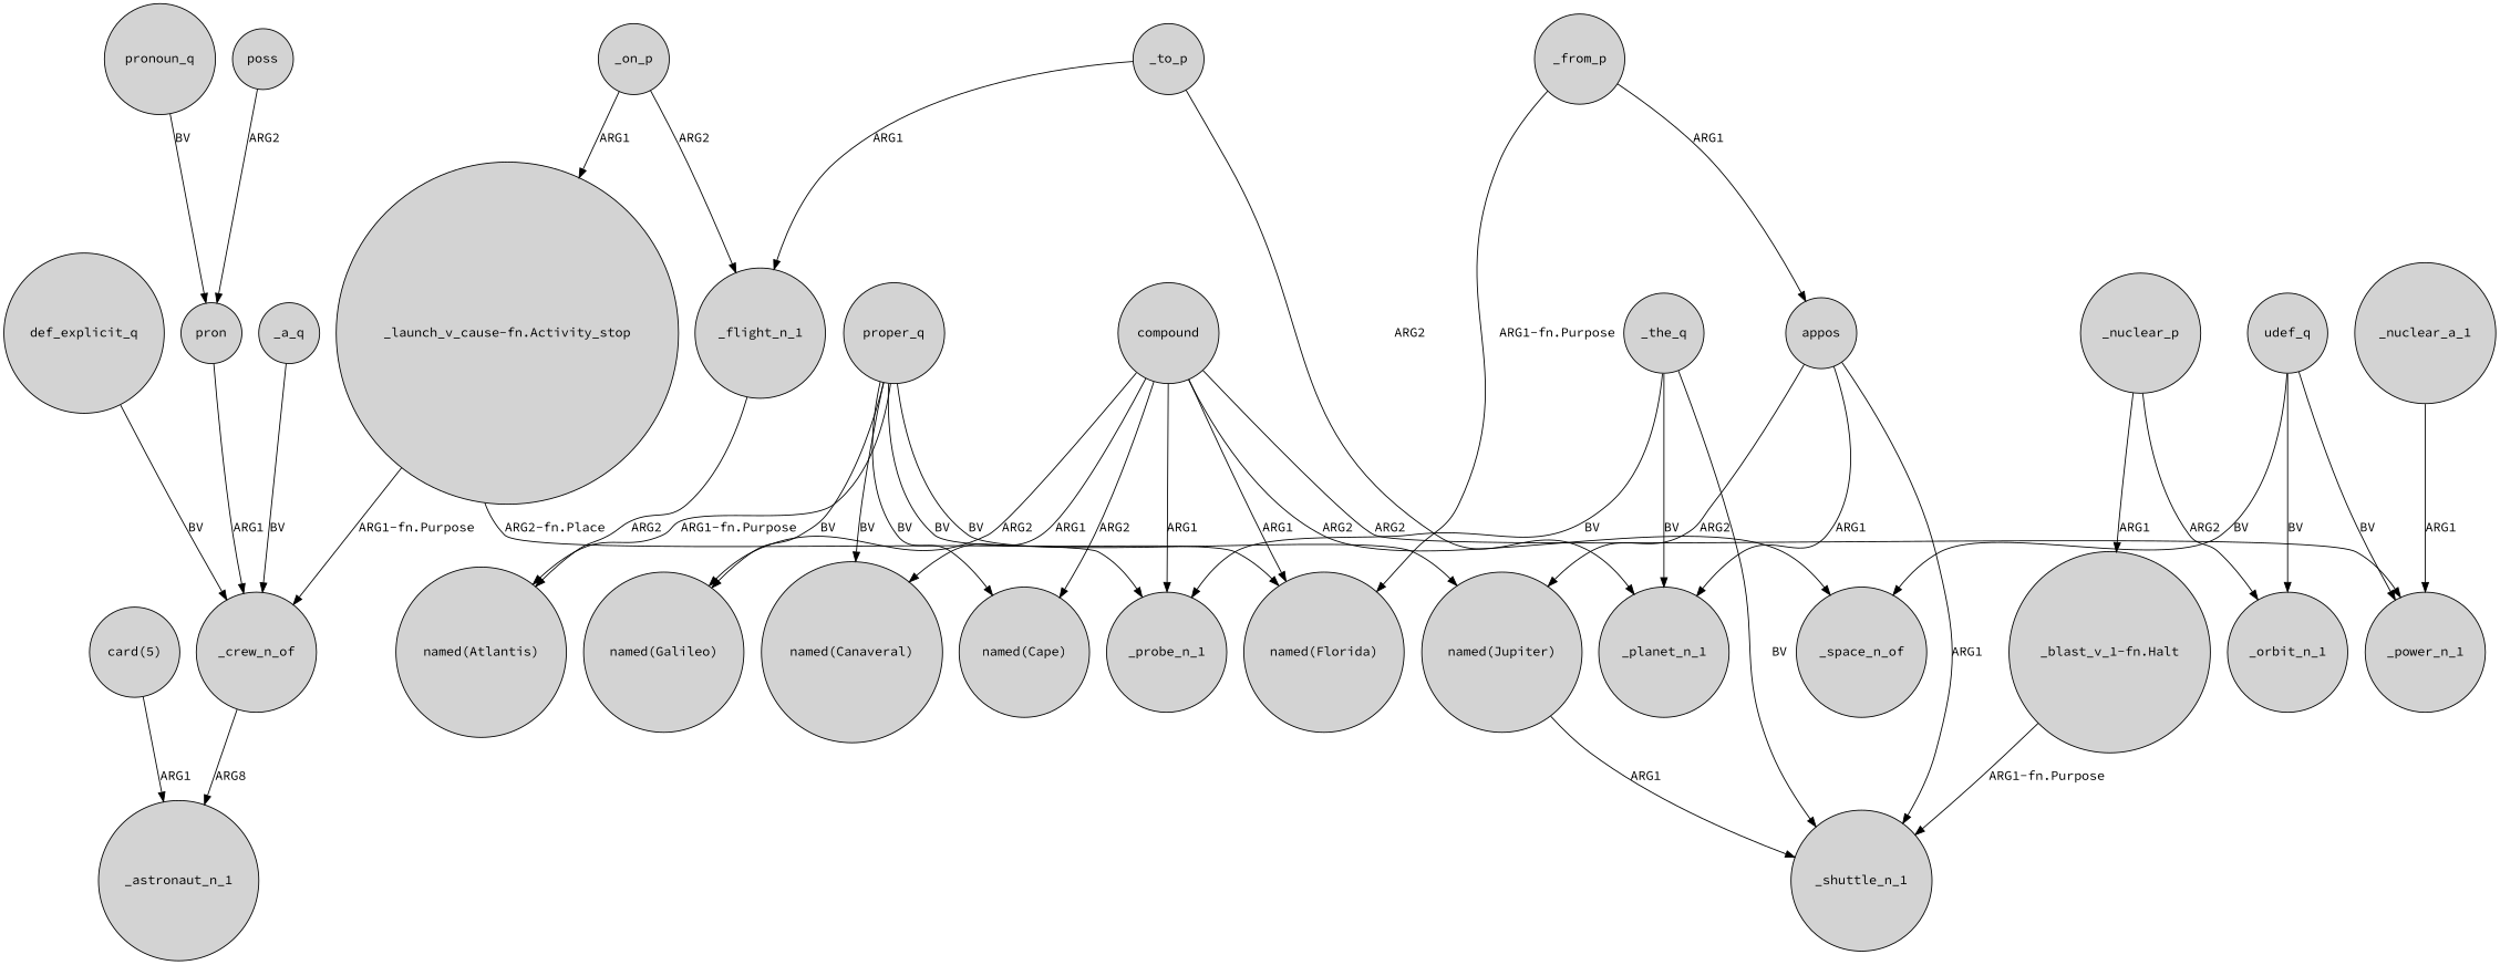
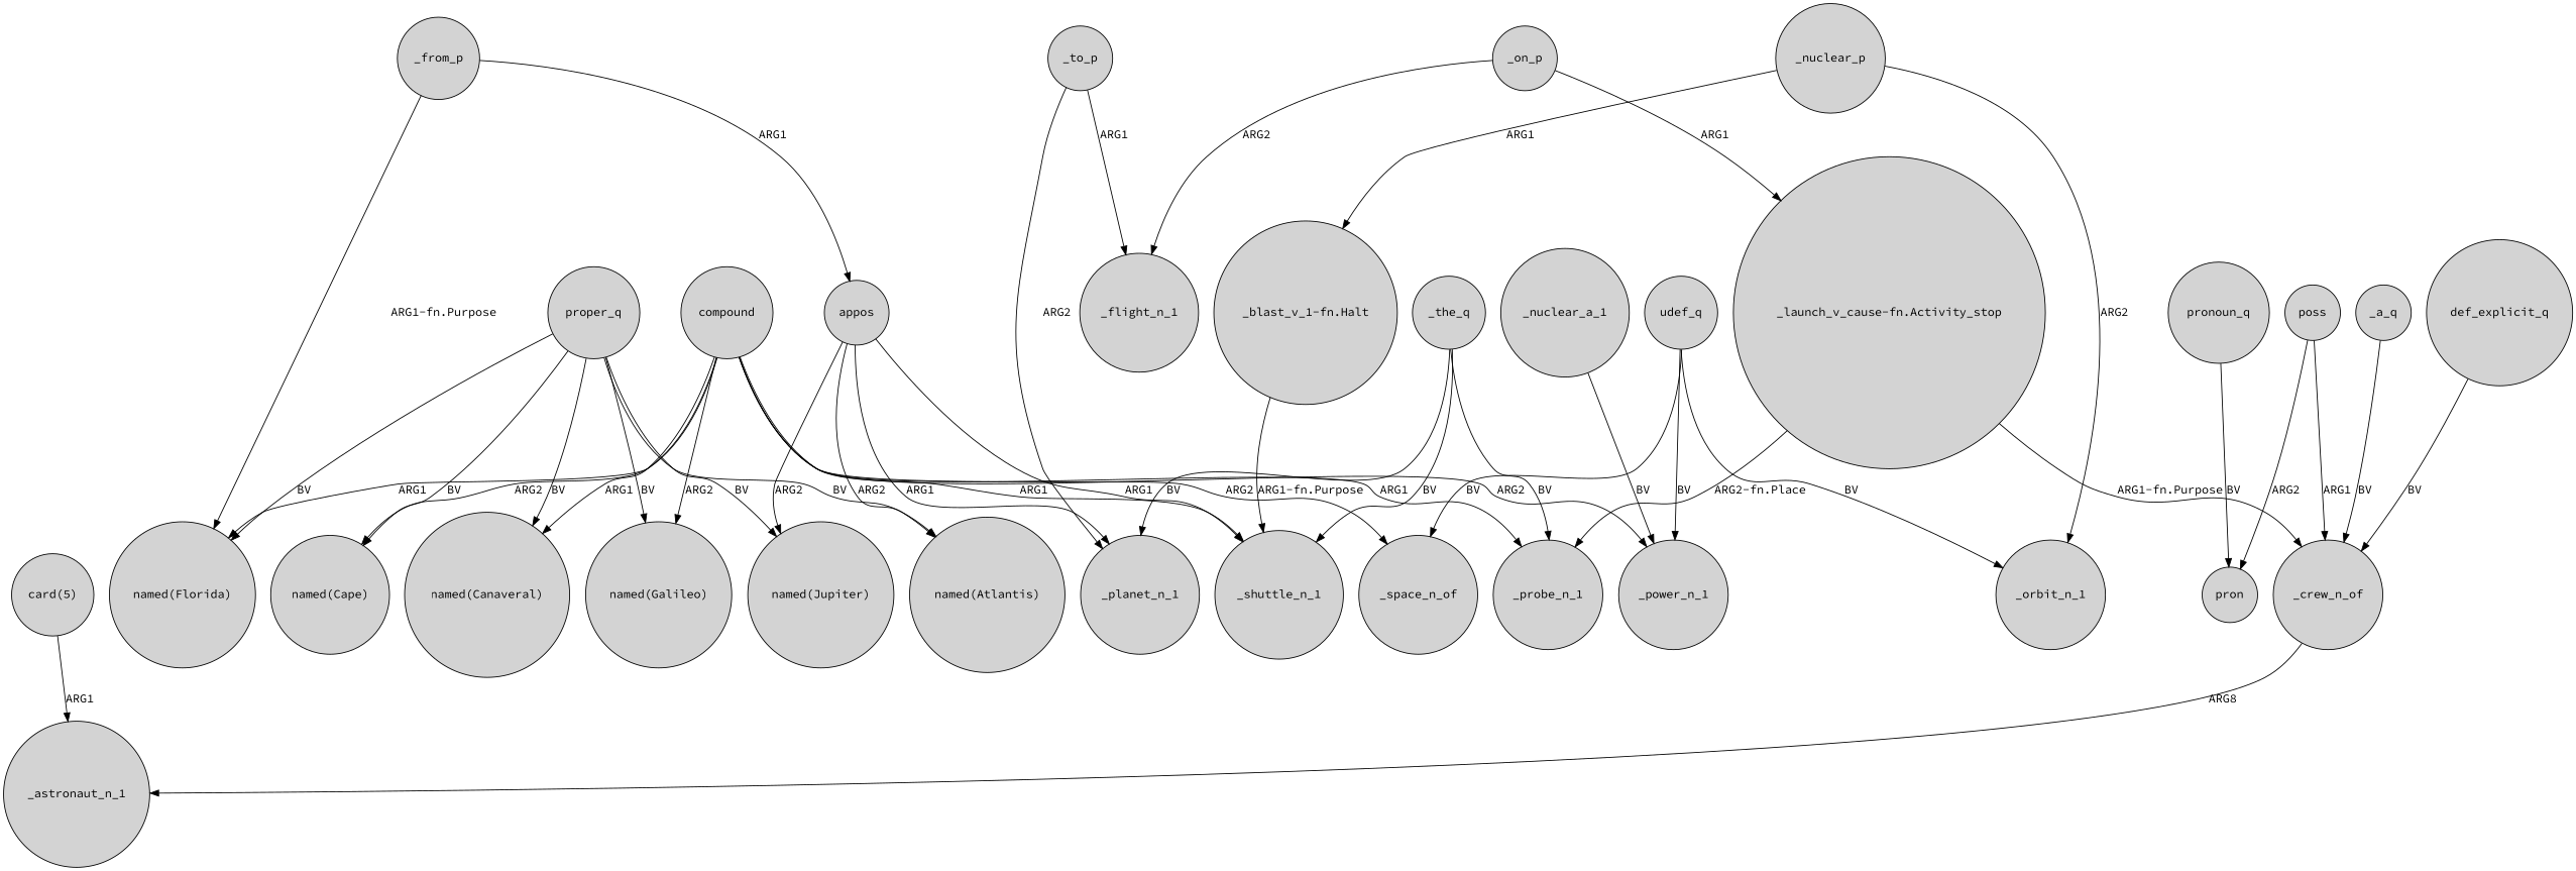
  digraph {
    fontname="Source Code Pro"
    node [fontname="Source Code Pro" shape=circle style=filled]
    edge [fontname="Source Code Pro"]
    "card(5)"
    _astronaut_n_1
    compound
    "named(Canaveral)"
    _space_n_of
    _shuttle_n_1
    _power_n_1
    _probe_n_1
    "named(Galileo)"
    "named(Cape)"
    "named(Florida)"
    proper_q
    "named(Jupiter)"
    "named(Atlantis)"
    udef_q
    _orbit_n_1
    _to_p
    _planet_n_1
    _flight_n_1
    appos
    _nuclear_a_1
    _the_q
    "_launch_v_cause-fn.Activity_stop"
    _crew_n_of
    pronoun_q
    pron
    poss
    _from_p
    "_blast_v_1-fn.Halt"
    _on_p
    n31 [label=_nuclear_p]
    _a_q
    def_explicit_q
    "card(5)" -> _astronaut_n_1 [label=ARG1]
    compound -> "named(Canaveral)" [label=ARG1]
    compound -> _space_n_of [label=ARG2]
-   "named(Jupiter)" -> _shuttle_n_1 [label=ARG1]
+   compound -> _shuttle_n_1 [label=ARG1]
    compound -> _power_n_1 [label=ARG2]
    compound -> _probe_n_1 [label=ARG1]
    compound -> "named(Galileo)" [label=ARG2]
    compound -> "named(Cape)" [label=ARG2]
    compound -> "named(Florida)" [label=ARG1]
    proper_q -> "named(Canaveral)" [label=BV]
    proper_q -> "named(Galileo)" [label=BV]
    proper_q -> "named(Cape)" [label=BV]
    proper_q -> "named(Florida)" [label=BV]
    proper_q -> "named(Jupiter)" [label=BV]
-   proper_q -> "named(Atlantis)" [label="ARG1-fn.Purpose"]
+   proper_q -> "named(Atlantis)" [label=BV]
    udef_q -> _space_n_of [label=BV]
    udef_q -> _power_n_1 [label=BV]
    udef_q -> _orbit_n_1 [label=BV]
    _to_p -> _planet_n_1 [label=ARG2]
    _to_p -> _flight_n_1 [label=ARG1]
    appos -> _shuttle_n_1 [label=ARG1]
    appos -> "named(Jupiter)" [label=ARG2]
-   _flight_n_1 -> "named(Atlantis)" [label=ARG2]
+   appos -> "named(Atlantis)" [label=ARG2]
    appos -> _planet_n_1 [label=ARG1]
-   _nuclear_a_1 -> _power_n_1 [label=ARG1]
+   _nuclear_a_1 -> _power_n_1 [label=BV]
    _the_q -> _shuttle_n_1 [label=BV]
    _the_q -> _probe_n_1 [label=BV]
    _the_q -> _planet_n_1 [label=BV]
    "_launch_v_cause-fn.Activity_stop" -> _probe_n_1 [label="ARG2-fn.Place"]
    "_launch_v_cause-fn.Activity_stop" -> _crew_n_of [label="ARG1-fn.Purpose"]
    _crew_n_of -> _astronaut_n_1 [label=ARG8]
    pronoun_q -> pron [label=BV]
-   pron -> _crew_n_of [label=ARG1]
+   poss -> _crew_n_of [label=ARG1]
    poss -> pron [label=ARG2]
    _from_p -> "named(Florida)" [label="ARG1-fn.Purpose"]
    _from_p -> appos [label=ARG1]
    "_blast_v_1-fn.Halt" -> _shuttle_n_1 [label="ARG1-fn.Purpose"]
    _on_p -> _flight_n_1 [label=ARG2]
    _on_p -> "_launch_v_cause-fn.Activity_stop" [label=ARG1]
    n31 -> _orbit_n_1 [label=ARG2]
    n31 -> "_blast_v_1-fn.Halt" [label=ARG1]
    _a_q -> _crew_n_of [label=BV]
    def_explicit_q -> _crew_n_of [label=BV]
  }
